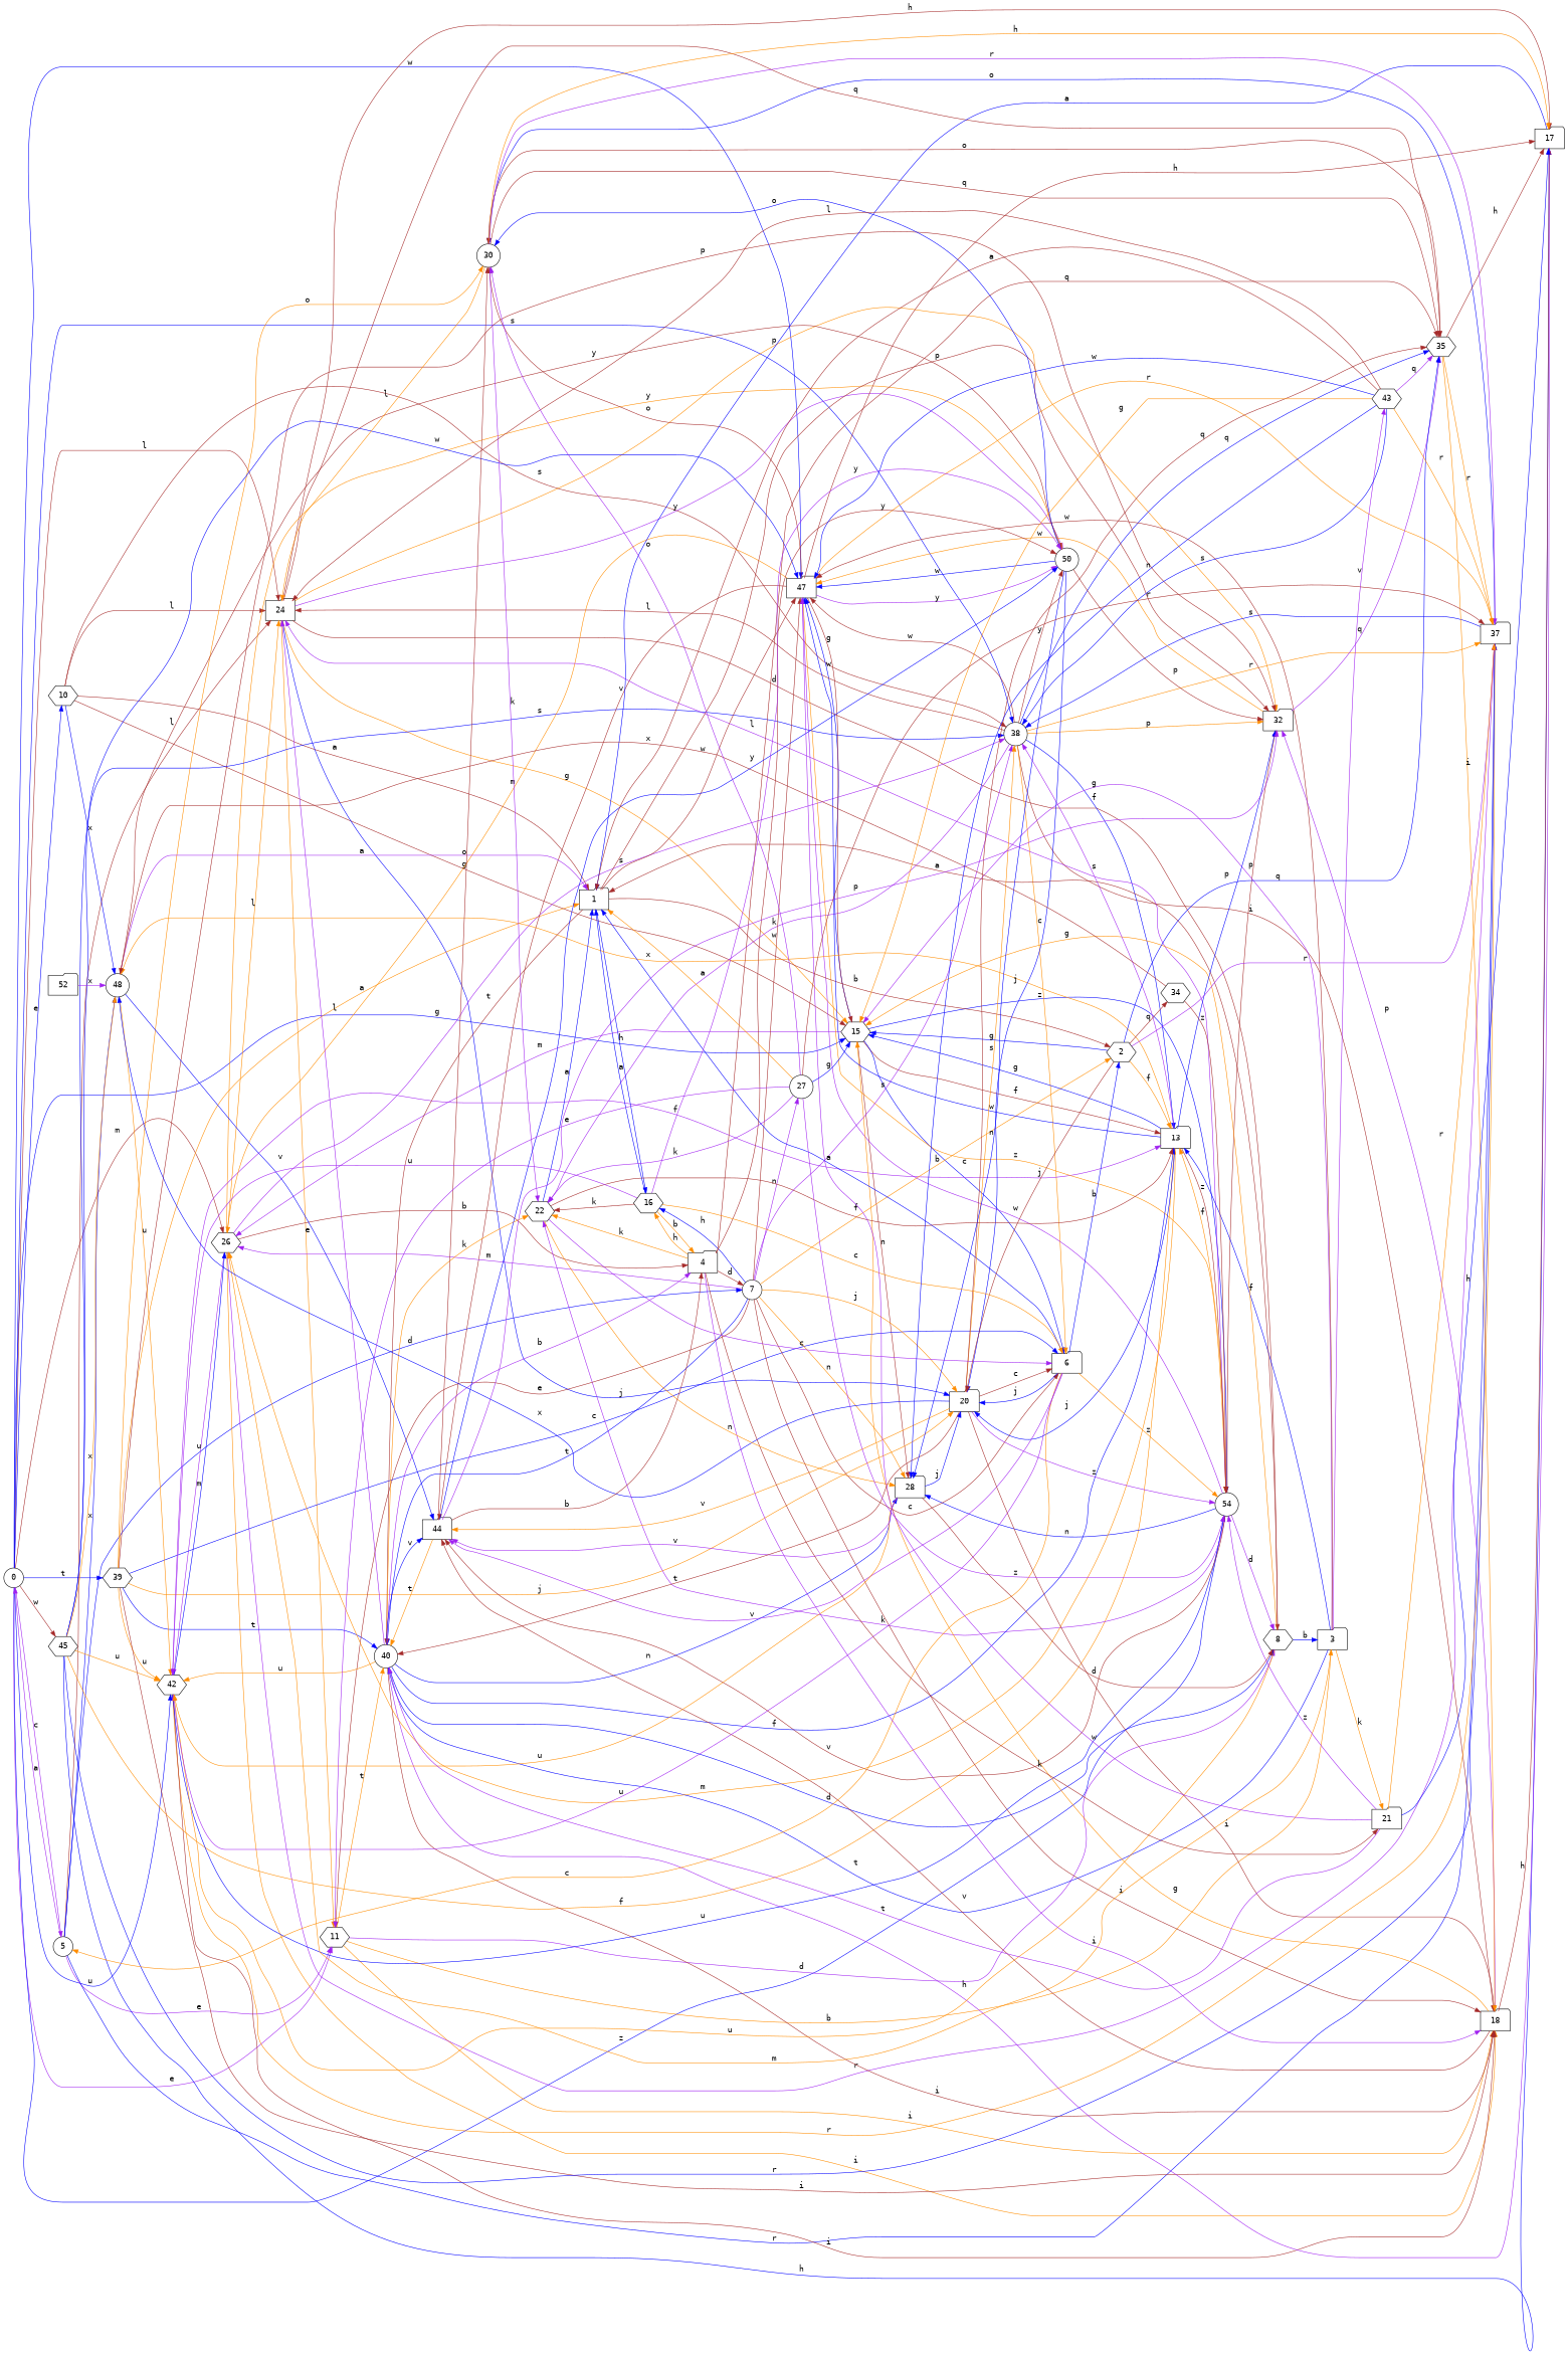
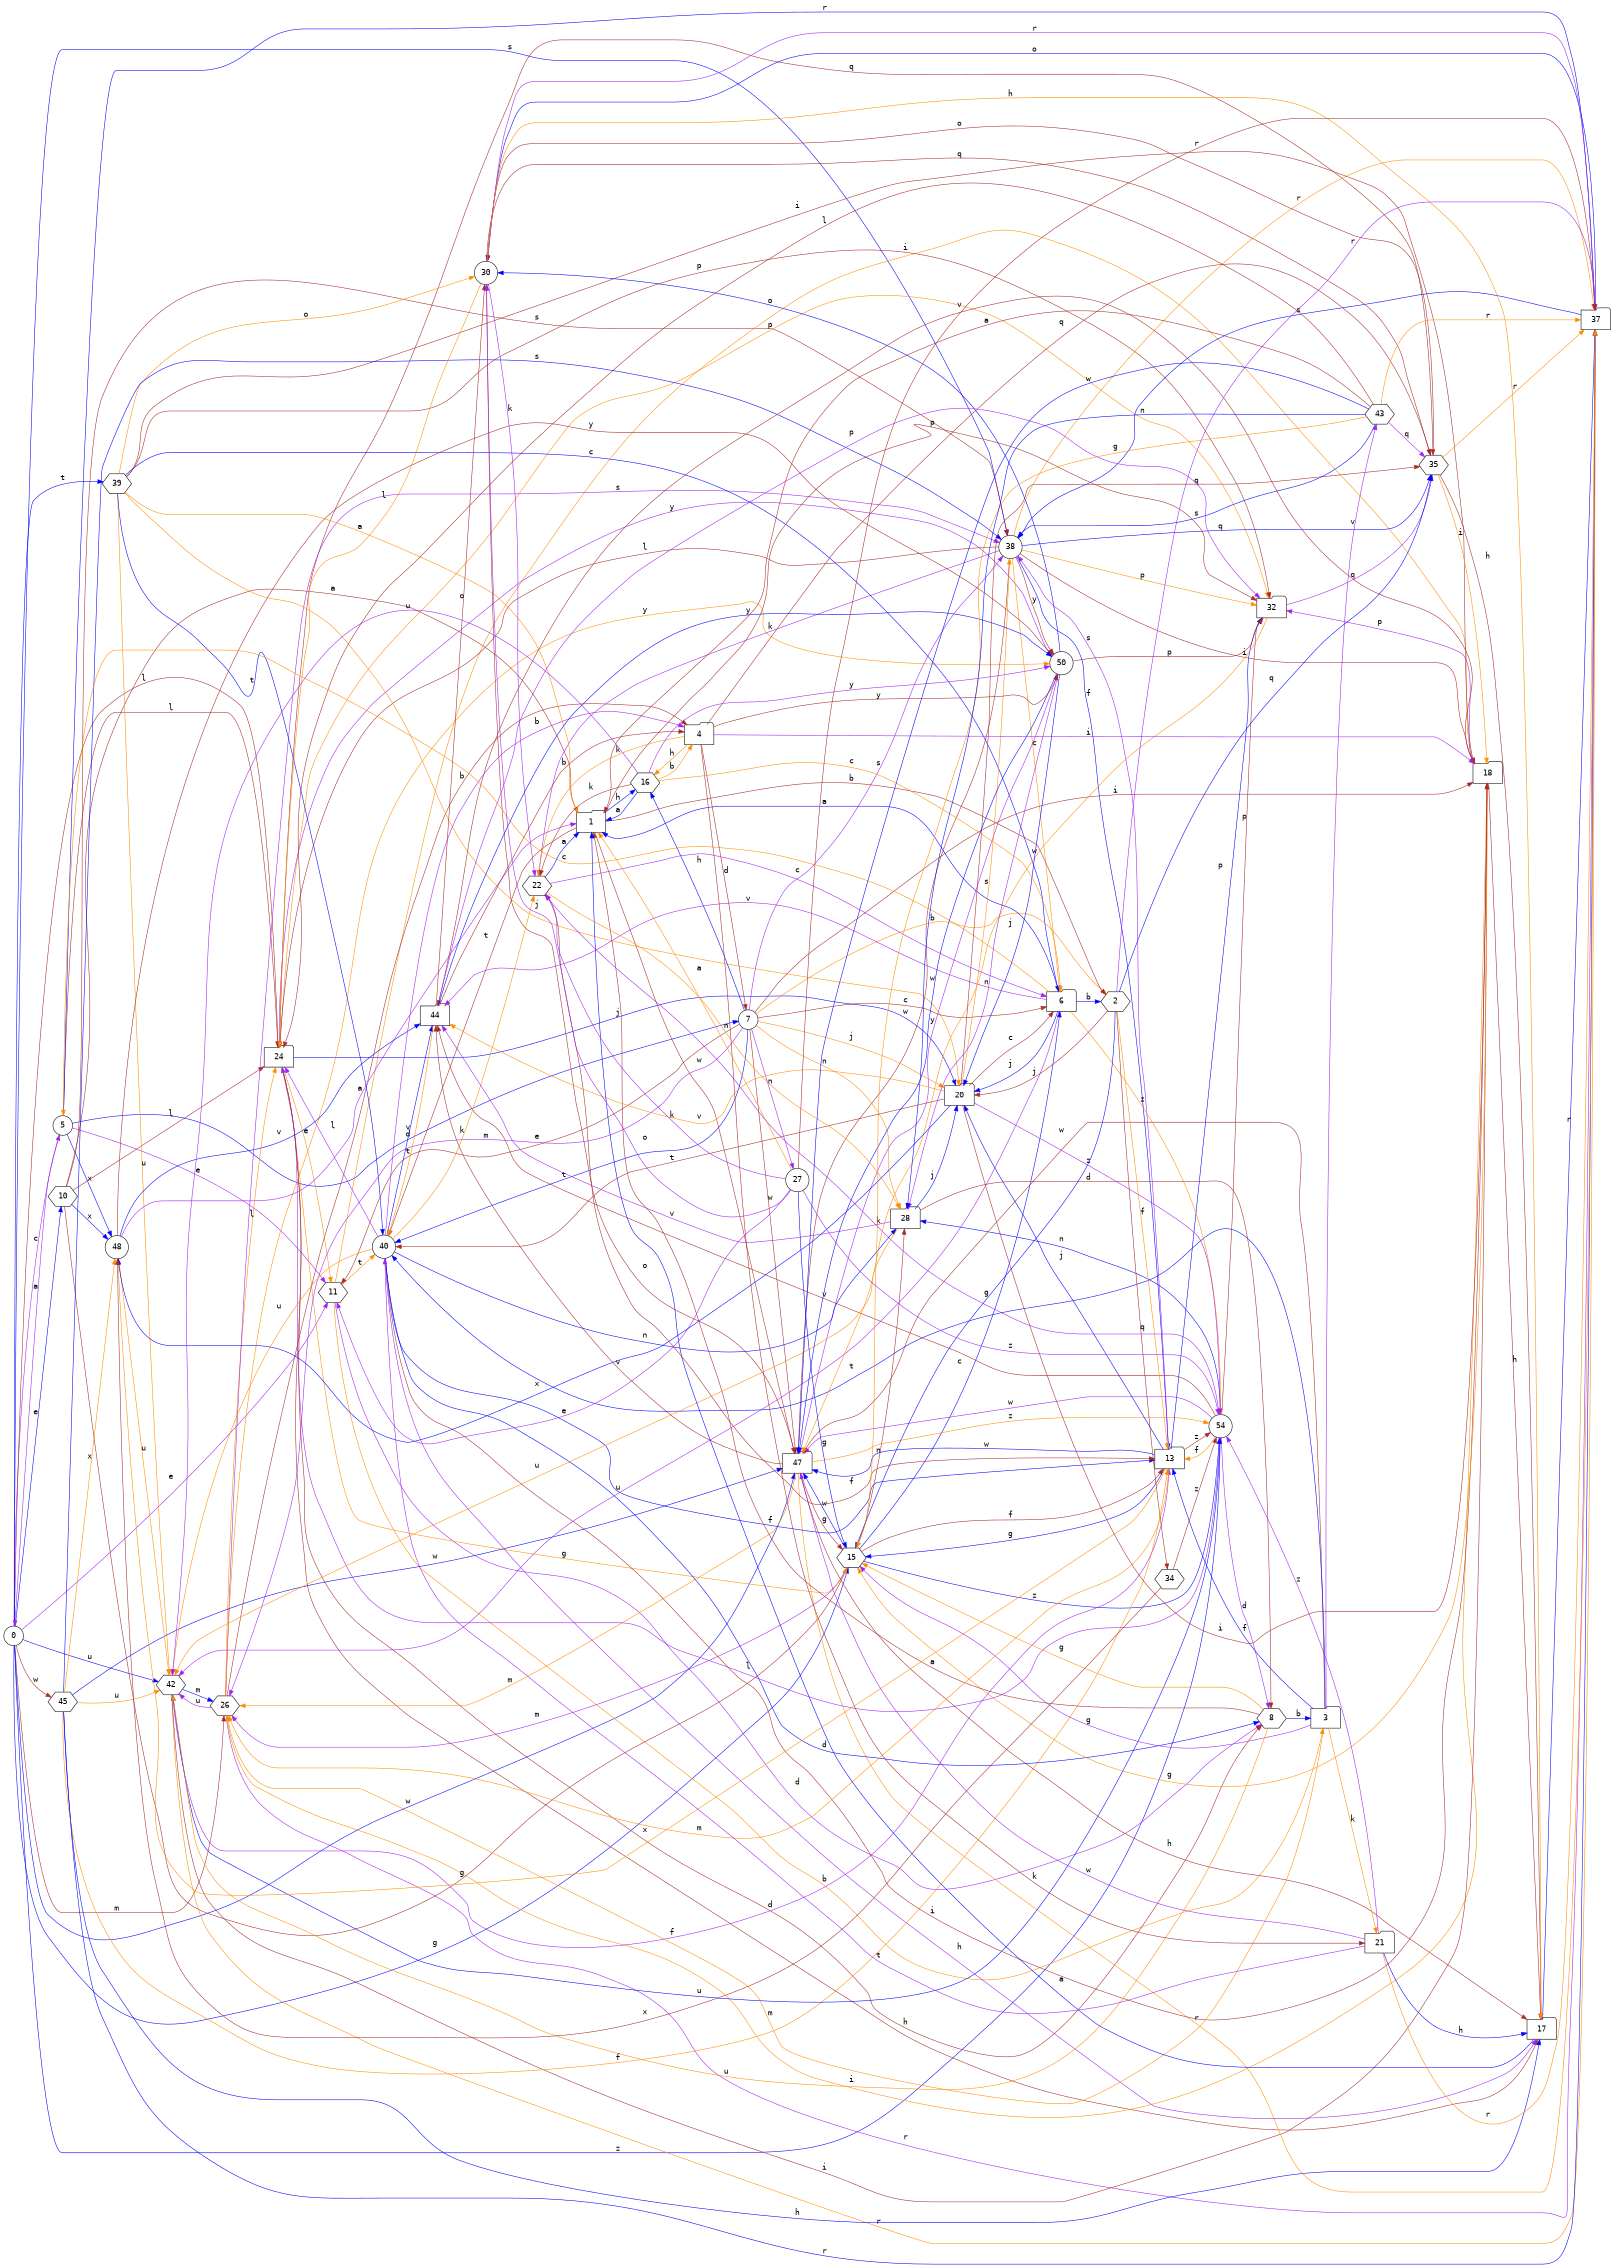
  strict digraph {
    fontname="DejaVu Sans Mono"
    rankdir=LR
    node [fontname="DejaVu Sans Mono" shape=folder]
    edge [color=brown fontname="DejaVu Sans Mono"]
    0 [shape=circle]
    5 [shape=circle]
    10 [shape=hexagon]
    11 [shape=hexagon]
    15 [shape=hexagon]
    24
    26 [shape=hexagon]
    38 [shape=circle]
    39 [shape=hexagon]
    42 [shape=hexagon]
    45 [shape=hexagon]
    47
    54 [shape=circle]
    37
    7 [shape=circle]
    48 [shape=circle]
    1
    40 [shape=circle]
    3
    18
    8 [shape=hexagon]
    13
    6
    28
    32
    20
    35 [shape=hexagon]
    50 [shape=circle]
    17
    4
    22 [shape=hexagon]
    30 [shape=circle]
    44
-   52
    2 [shape=hexagon]
    16 [shape=hexagon]
    34 [shape=hexagon]
    21
    43 [shape=hexagon]
    27 [shape=circle]
    0 -> 5 [color=purple label=c]
    0 -> 10 [color=blue label=e]
    0 -> 11 [color=purple label=e]
    0 -> 15 [color=blue label=g]
    0 -> 24 [label=l]
    0 -> 26 [label=m]
    0 -> 38 [color=blue label=s]
    0 -> 39 [color=blue label=t]
    0 -> 42 [color=blue label=u]
    0 -> 45 [label=w]
    0 -> 47 [color=blue label=w]
    0 -> 54 [color=blue label=z]
    5 -> 0 [color=purple label=a]
    5 -> 11 [color=purple label=e]
    5 -> 24 [label=l]
    5 -> 37 [color=blue label=r]
    5 -> 7 [color=blue label=d]
    5 -> 48 [color=blue label=x]
    10 -> 15 [label=g]
    10 -> 24 [label=l]
    10 -> 38 [label=s]
    10 -> 48 [color=blue label=x]
    10 -> 1 [label=a]
    11 -> 40 [color=darkorange label=t]
    11 -> 3 [color=darkorange label=b]
    11 -> 18 [color=darkorange label=i]
    11 -> 8 [color=purple label=d]
    15 -> 26 [color=purple label=m]
    15 -> 47 [color=blue label=w]
    15 -> 54 [color=blue label=z]
    15 -> 13 [label=f]
    15 -> 6 [color=blue label=c]
    15 -> 28 [label=n]
    24 -> 11 [color=darkorange label=e]
    24 -> 15 [color=darkorange label=g]
    24 -> 8 [label=d]
    24 -> 32 [color=darkorange label=p]
    24 -> 20 [color=blue label=j]
    24 -> 35 [label=q]
    24 -> 50 [color=purple label=y]
    24 -> 17 [label=h]
    26 -> 24 [color=darkorange label=l]
    26 -> 38 [color=purple label=s]
    26 -> 42 [color=purple label=u]
    26 -> 37 [color=purple label=r]
    26 -> 18 [color=darkorange label=i]
    26 -> 50 [color=darkorange label=y]
    26 -> 4 [label=b]
    38 -> 24 [label=l]
    38 -> 47 [label=w]
    38 -> 37 [color=darkorange label=r]
    38 -> 18 [label=i]
    38 -> 13 [color=blue label=f]
    38 -> 6 [color=darkorange label=c]
    38 -> 32 [color=darkorange label=p]
    38 -> 35 [color=blue label=q]
    38 -> 50 [label=y]
    38 -> 22 [color=purple label=k]
    39 -> 42 [color=darkorange label=u]
    39 -> 1 [color=darkorange label=a]
    39 -> 40 [color=blue label=t]
    39 -> 18 [label=i]
    39 -> 6 [color=blue label=c]
    39 -> 32 [label=p]
    39 -> 20 [color=darkorange label=j]
    39 -> 30 [color=darkorange label=o]
    42 -> 26 [color=blue label=m]
    42 -> 37 [color=darkorange label=r]
    42 -> 18 [label=i]
    42 -> 13 [color=purple label=f]
    45 -> 38 [color=blue label=s]
    45 -> 42 [color=darkorange label=u]
    45 -> 47 [color=blue label=w]
    45 -> 37 [color=blue label=r]
    45 -> 48 [color=darkorange label=x]
    45 -> 13 [color=darkorange label=f]
    45 -> 17 [color=blue label=h]
    47 -> 15 [label=g]
    47 -> 26 [color=darkorange label=m]
    47 -> 54 [color=darkorange label=z]
    47 -> 37 [color=darkorange label=r]
    47 -> 50 [color=purple label=y]
    47 -> 17 [label=h]
    47 -> 30 [label=o]
    47 -> 44 [label=v]
    54 -> 24 [color=purple label=l]
    54 -> 42 [color=blue label=u]
    54 -> 47 [color=purple label=w]
    54 -> 8 [color=purple label=d]
    54 -> 13 [color=darkorange label=f]
    54 -> 28 [color=blue label=n]
    54 -> 32 [label=p]
    54 -> 22 [color=purple label=k]
    54 -> 44 [label=v]
    37 -> 38 [color=blue label=s]
    37 -> 30 [color=blue label=o]
    7 -> 11 [label=e]
    7 -> 26 [color=purple label=m]
    7 -> 38 [color=purple label=s]
    7 -> 47 [label=w]
    7 -> 40 [color=blue label=t]
    7 -> 18 [label=i]
    7 -> 6 [label=c]
    7 -> 28 [color=darkorange label=n]
    7 -> 20 [color=darkorange label=j]
    7 -> 2 [color=darkorange label=b]
    7 -> 16 [color=blue label=h]
    7 -> 27 [color=purple label=n]
    48 -> 42 [color=darkorange label=u]
    48 -> 1 [color=purple label=a]
    48 -> 50 [label=y]
    48 -> 44 [color=blue label=v]
    1 -> 47 [label=w]
    1 -> 40 [label=t]
    1 -> 32 [label=p]
    1 -> 2 [label=b]
    1 -> 16 [color=blue label=h]
    40 -> 24 [color=purple label=l]
    40 -> 42 [color=darkorange label=u]
    40 -> 18 [label=i]
    40 -> 8 [color=blue label=d]
    40 -> 13 [color=blue label=f]
    40 -> 28 [color=blue label=n]
    40 -> 17 [color=purple label=h]
    40 -> 4 [color=purple label=b]
    40 -> 22 [color=darkorange label=k]
    40 -> 44 [color=blue label=v]
    3 -> 15 [color=purple label=g]
    3 -> 26 [color=darkorange label=m]
    3 -> 47 [label=w]
    3 -> 40 [color=blue label=t]
    3 -> 13 [color=blue label=f]
    3 -> 21 [color=darkorange label=k]
    3 -> 43 [color=purple label=v]
    18 -> 15 [color=darkorange label=g]
    18 -> 32 [color=purple label=p]
    18 -> 17 [label=h]
    18 -> 44 [label=v]
    8 -> 15 [color=darkorange label=g]
    8 -> 42 [color=darkorange label=u]
    8 -> 1 [label=a]
    8 -> 3 [color=blue label=b]
    13 -> 15 [color=blue label=g]
    13 -> 26 [color=darkorange label=m]
    13 -> 38 [color=purple label=s]
    13 -> 47 [color=blue label=w]
    13 -> 54 [label=z]
    13 -> 48 [color=darkorange label=x]
    13 -> 32 [color=blue label=p]
    13 -> 20 [color=blue label=j]
    6 -> 5 [color=darkorange label=c]
    6 -> 42 [color=purple label=u]
    6 -> 54 [color=darkorange label=z]
    6 -> 1 [color=blue label=a]
    6 -> 20 [color=blue label=j]
    6 -> 44 [color=purple label=v]
    6 -> 2 [color=blue label=b]
    28 -> 42 [color=darkorange label=u]
    28 -> 8 [label=d]
    28 -> 20 [color=blue label=j]
    28 -> 44 [color=purple label=v]
    32 -> 47 [color=darkorange label=w]
    32 -> 35 [color=purple label=q]
    20 -> 38 [color=darkorange label=s]
    20 -> 54 [color=purple label=z]
    20 -> 48 [color=blue label=x]
    20 -> 40 [label=t]
    20 -> 18 [label=i]
    20 -> 6 [label=c]
    20 -> 35 [label=q]
    20 -> 44 [color=darkorange label=v]
    35 -> 37 [color=darkorange label=r]
    35 -> 18 [color=darkorange label=i]
    35 -> 17 [label=h]
    35 -> 30 [label=o]
    50 -> 47 [color=blue label=w]
-   50 -> 28 [color=blue label=n]
+   50 -> 28 [color=purple label=n]
    50 -> 32 [label=p]
    50 -> 20 [color=blue label=j]
    50 -> 30 [color=blue label=o]
+   17 -> 37 [color=blue label=r]
    17 -> 1 [color=blue label=a]
    4 -> 7 [label=d]
    4 -> 18 [color=purple label=i]
    4 -> 35 [label=q]
    4 -> 50 [label=y]
    4 -> 22 [color=darkorange label=k]
    4 -> 16 [color=darkorange label=h]
    4 -> 21 [label=k]
    22 -> 1 [color=blue label=a]
    22 -> 13 [label=f]
    22 -> 6 [color=purple label=c]
    22 -> 28 [color=darkorange label=n]
    30 -> 24 [color=darkorange label=l]
    30 -> 37 [color=purple label=r]
    30 -> 35 [label=q]
    30 -> 17 [color=darkorange label=h]
    30 -> 22 [color=purple label=k]
    44 -> 40 [color=darkorange label=t]
    44 -> 32 [color=purple label=p]
    44 -> 50 [color=blue label=y]
    44 -> 4 [label=b]
    44 -> 30 [label=o]
-   52 -> 48 [color=purple label=x]
    2 -> 15 [color=blue label=g]
    2 -> 37 [color=purple label=r]
    2 -> 13 [color=darkorange label=f]
    2 -> 20 [label=j]
    2 -> 35 [color=blue label=q]
    2 -> 34 [label=q]
    16 -> 42 [color=purple label=u]
    16 -> 1 [color=blue label=a]
    16 -> 6 [color=darkorange label=c]
    16 -> 50 [color=purple label=y]
    16 -> 4 [color=darkorange label=b]
    16 -> 22 [label=k]
    34 -> 54 [label=z]
    34 -> 48 [label=x]
    21 -> 47 [color=purple label=w]
    21 -> 54 [color=purple label=z]
    21 -> 37 [color=darkorange label=r]
    21 -> 40 [color=purple label=t]
    21 -> 17 [color=blue label=h]
    43 -> 15 [color=darkorange label=g]
    43 -> 24 [label=l]
    43 -> 38 [color=blue label=s]
    43 -> 47 [color=blue label=w]
    43 -> 37 [color=darkorange label=r]
    43 -> 1 [label=a]
    43 -> 28 [color=blue label=n]
    43 -> 35 [color=purple label=q]
    27 -> 11 [color=purple label=e]
    27 -> 15 [color=blue label=g]
    27 -> 54 [color=purple label=z]
    27 -> 37 [label=r]
    27 -> 1 [color=darkorange label=a]
    27 -> 22 [color=purple label=k]
    27 -> 30 [color=purple label=o]
  }
